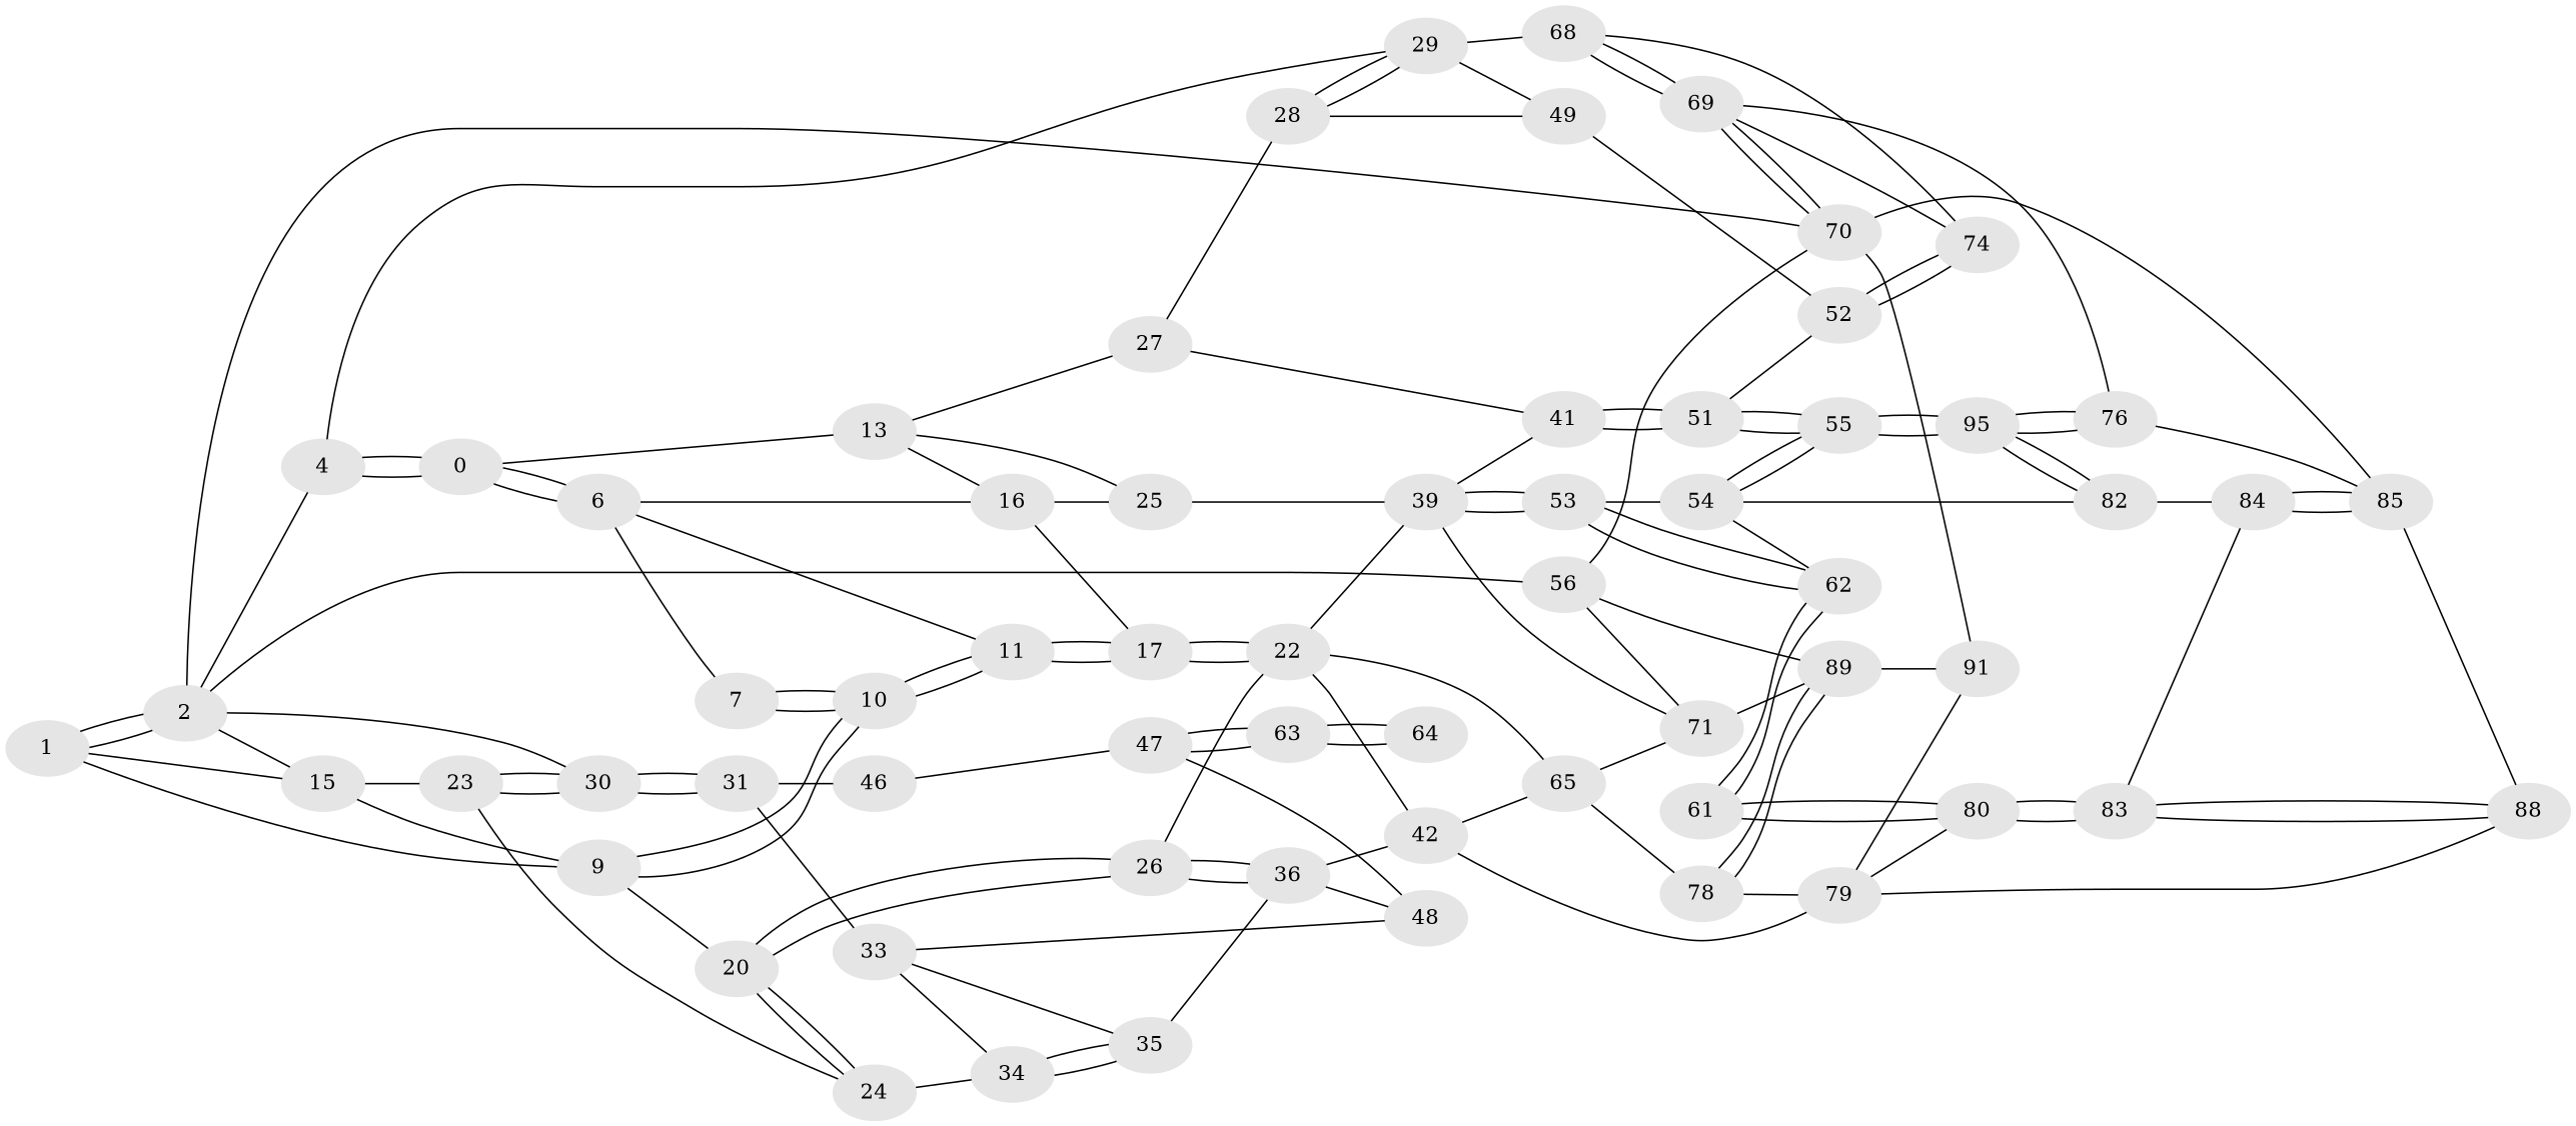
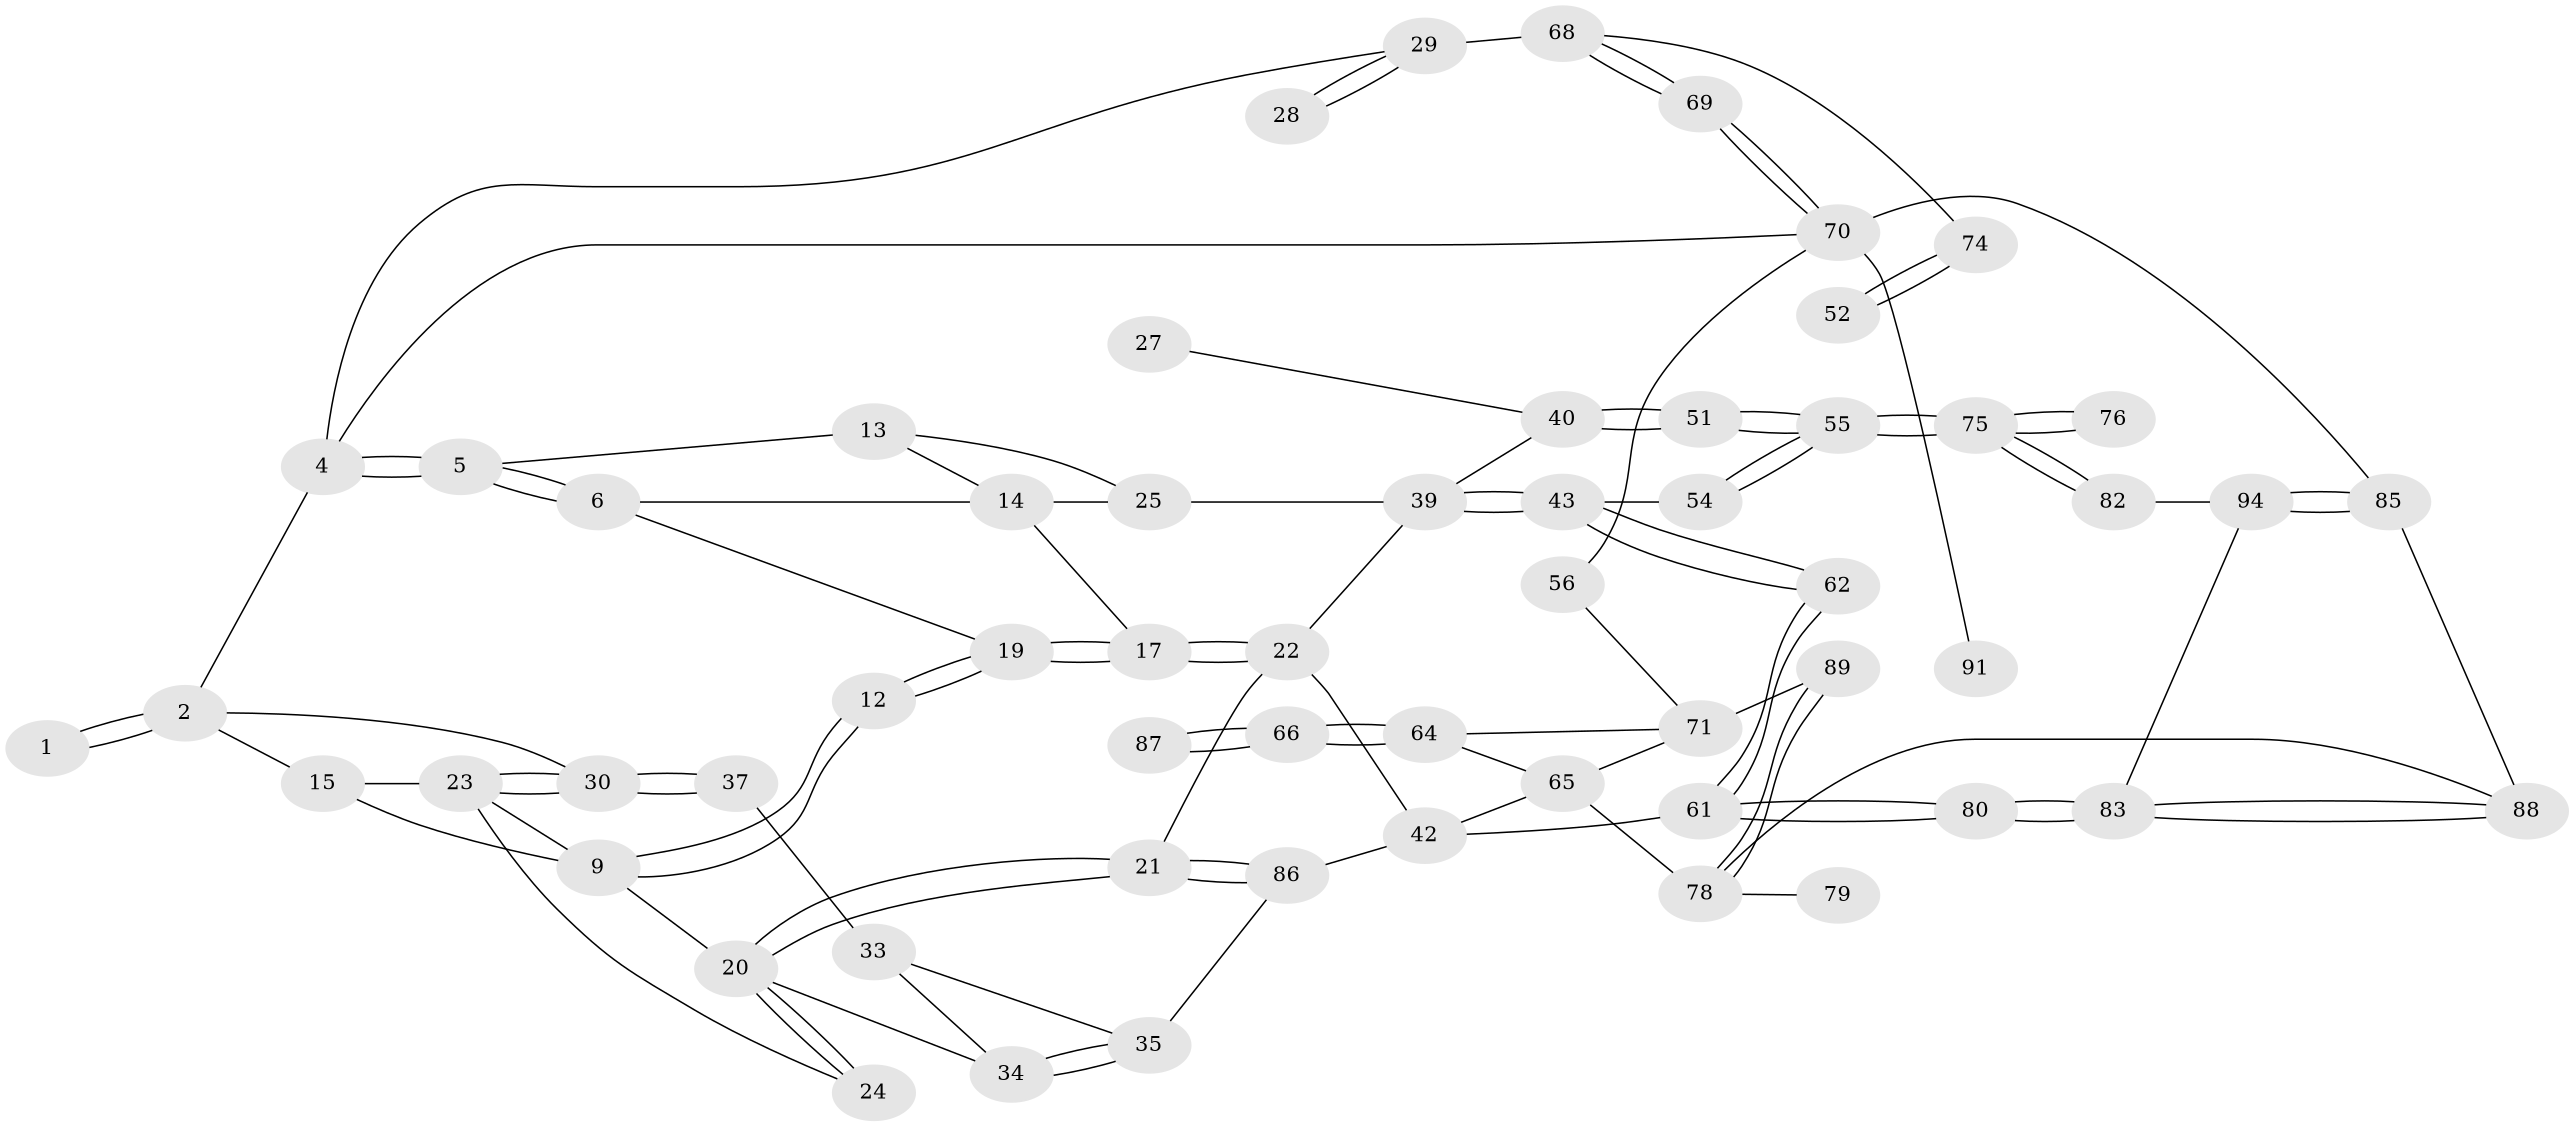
  graph {
    rankdir=LR
    node [color=gray90 style=filled]
    1 [super="+8"]
    2 [super="+3"]
    9 [super="+19"]
    15 [super="+16"]
    4
    30
    56 [super="+57"]
-   10
+   10 [label=12]
    20
    23
-   5 [label=0]
+   5
    29 [super="+50"]
    70 [super="+92"]
-   31 [super="+32"]
+   31 [super="+32" label=37]
    71 [super="+72"]
    89 [super="+90"]
    6 [super="+12"]
    13 [super="+26"]
-   49
    68
    85 [super="+86"]
    91
-   7
-   11
-   14 [super="+18" label=16]
+   11 [label=19]
+   14 [super="+18"]
    25
    27 [super="+42"]
    17
-   21 [label=26]
+   21
    24
    22 [super="+38"]
    39 [super="+40"]
    28 [super="+43"]
-   41
+   41 [label=40]
    n35 [label=42 super="+60"]
-   36 [super="+44"]
+   36 [super="+44" label=86]
    34
-   48
-   53
+   53 [label=43]
    61
    65 [super="+73"]
    35
    51
    52
    74
    69 [super="+77"]
    33 [super="+37"]
-   46 [super="+59"]
-   47
+   47 [label=87]
    54 [super="+81"]
    62
    55
    80
    78
-   63 [super="+66"]
+   63 [super="+66" label=66]
    64 [super="+67"]
-   75 [label=95]
+   75
    82
-   84
+   84 [label=94]
    76
    83
    79 [super="+87"]
    88
    1 -- 2
    1 -- 2
-   1 -- 9
-   1 -- 15
+   23 -- 9
    2 -- 15
    2 -- 4
    2 -- 30
-   2 -- 56
    9 -- 15
    9 -- 10
    9 -- 10
    9 -- 20
    15 -- 23
    4 -- 5
    4 -- 5
    4 -- 29
-   2 -- 70
+   4 -- 70
    30 -- 31
    30 -- 31
    56 -- 70
    56 -- 71
-   56 -- 89
    10 -- 11
    10 -- 11
    20 -- 21
    20 -- 21
    20 -- 24
    20 -- 24
    23 -- 30
    23 -- 30
    23 -- 24
    5 -- 6
    5 -- 6
    5 -- 13
-   29 -- 49
    29 -- 68
    70 -- 85
    70 -- 91
    31 -- 33
-   31 -- 46 [weight=2]
    71 -- 89
-   89 -- 91
-   6 -- 7
    6 -- 11
    6 -- 14
    13 -- 14
    13 -- 25
-   13 -- 27
-   49 -- 52
    68 -- 74
    68 -- 69
    68 -- 69
    85 -- 88
-   7 -- 10
-   7 -- 10
    11 -- 17
    11 -- 17
    14 -- 25
    14 -- 17
    25 -- 39
-   27 -- 28 [weight=2]
    27 -- 41
    17 -- 22
    17 -- 22
    21 -- 22
    21 -- 36
    21 -- 36
-   24 -- 34
+   20 -- 34
    22 -- 39
    22 -- n35
    39 -- 41
    39 -- 53
    39 -- 53
    28 -- 29
    28 -- 29
-   28 -- 49
    41 -- 51
    41 -- 51
-   n35 -- 79
+   n35 -- 61
    n35 -- 65
    36 -- n35
-   36 -- 48
    34 -- 35
    34 -- 35
    53 -- 54
    53 -- 62
    53 -- 62
    61 -- 62
    61 -- 62
    61 -- 80
    61 -- 80
    65 -- 71
    65 -- 78
    35 -- 36
-   51 -- 52
    51 -- 55
    51 -- 55
    52 -- 74
    52 -- 74
    69 -- 70
    69 -- 70
-   69 -- 74
-   69 -- 76
    33 -- 34
-   33 -- 48
    33 -- 35
-   46 -- 47
-   47 -- 48
    47 -- 63
    47 -- 63
-   54 -- 62
    54 -- 55
    54 -- 55
-   54 -- 82
    55 -- 75
    55 -- 75
    80 -- 83
    80 -- 83
    78 -- 89
    78 -- 89
    78 -- 79
    63 -- 64 [weight=2]
    63 -- 64
-   39 -- 71
-   22 -- 65
+   64 -- 71
+   64 -- 65
    75 -- 82
    75 -- 82
    75 -- 76
    75 -- 76
    82 -- 84
    84 -- 85
    84 -- 85
-   76 -- 85
    83 -- 84
    83 -- 88
    83 -- 88
-   79 -- 91
-   79 -- 80
-   79 -- 88
+   78 -- 88
  }
